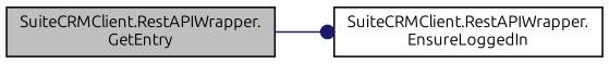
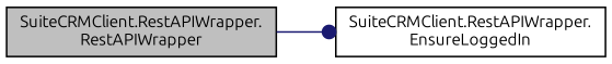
  digraph {
    rankdir=LR
    fontname=Ubuntu
    node [color=black fontname=Ubuntu fontsize=10 shape=record style=filled]
-   n1 [fillcolor=grey75 fontcolor=black height=0.2 label="SuiteCRMClient.RestAPIWrapper.\lGetEntry" width=0.4]
+   n1 [fillcolor=grey75 fontcolor=black height=0.2 label="SuiteCRMClient.RestAPIWrapper.\lRestAPIWrapper" width=0.4]
    n2 [fillcolor=white height=0.2 label="SuiteCRMClient.RestAPIWrapper.\lEnsureLoggedIn" width=0.4]
    n1 -> n2 [color=midnightblue fontname=Ubuntu fontsize=10 labelfontname=Helvetica labelfontsize=10 style=solid arrowhead=dot]
  }
